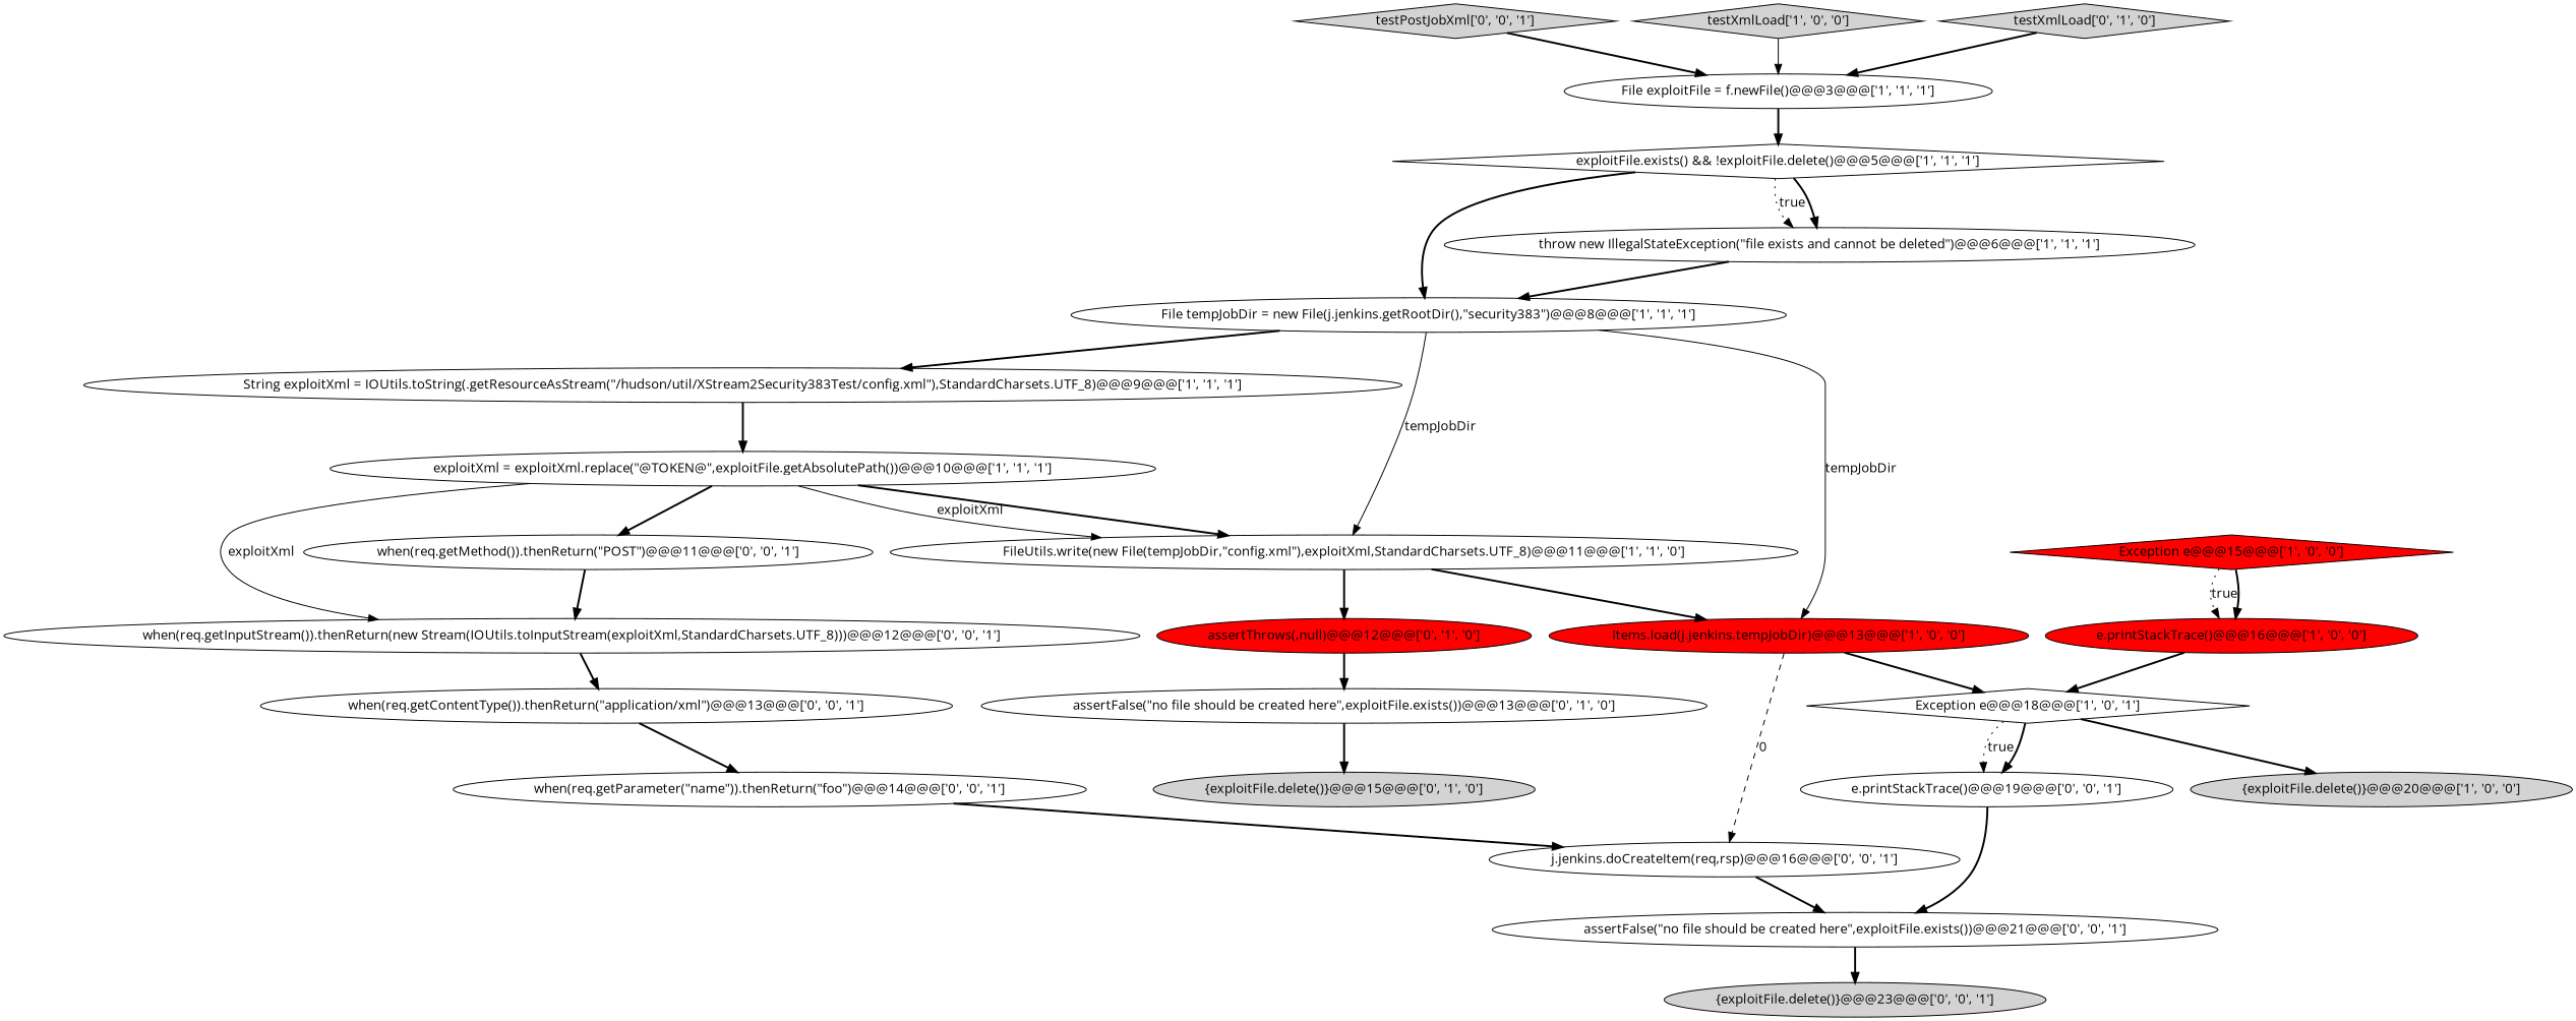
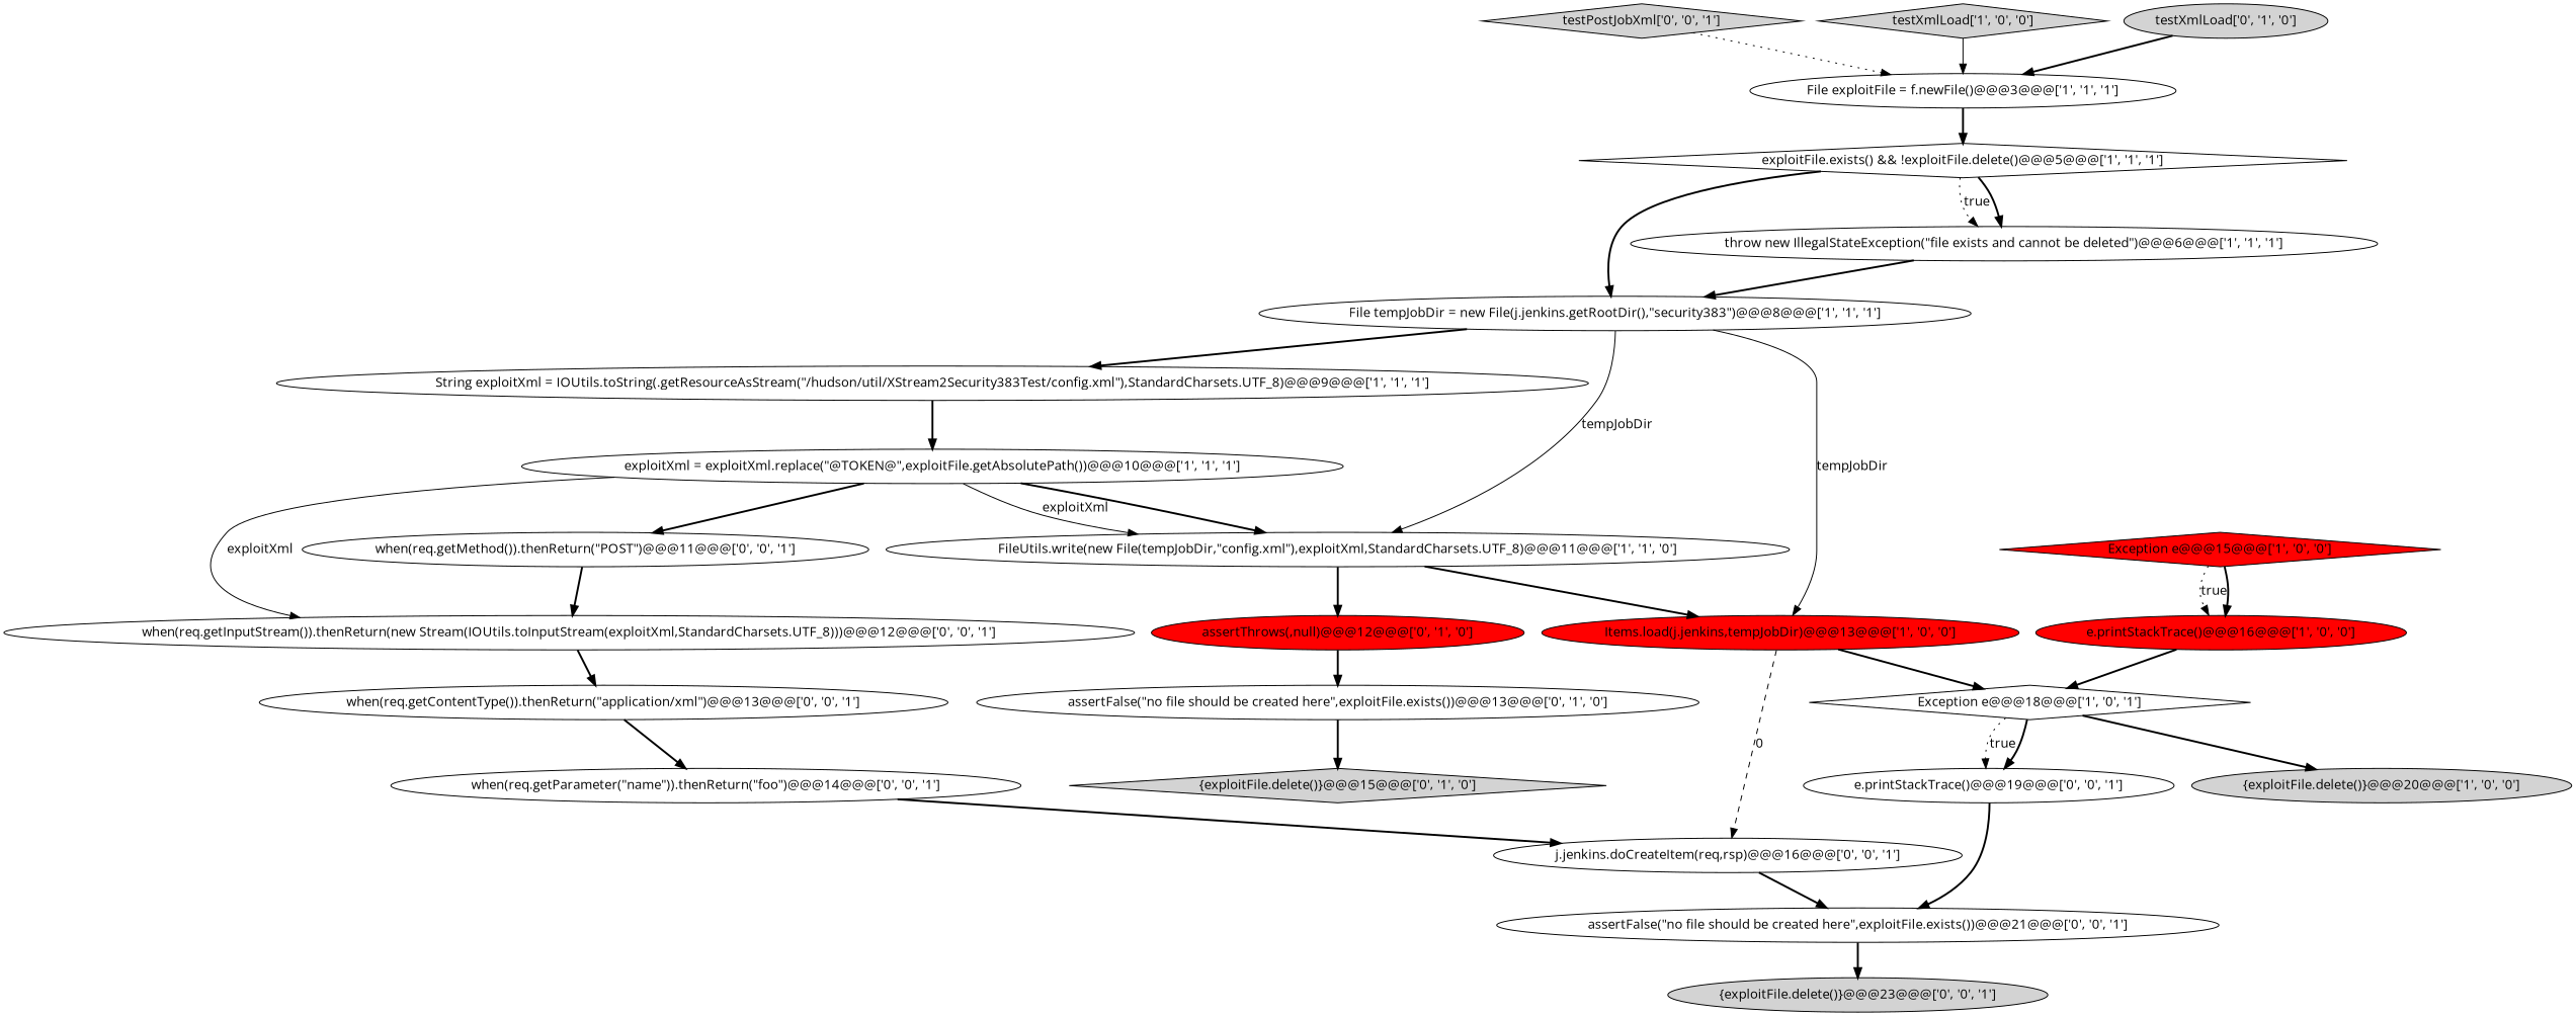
  digraph {
    fontname="Open Sans"
    node [fillcolor=white fontname="Open Sans" shape=ellipse style=filled]
    edge [fontname="Open Sans" style=bold]
    n1 [label="exploitFile.exists() && !exploitFile.delete()@@@5@@@['1', '1', '1']" shape=diamond]
    n2 [label="throw new IllegalStateException(\"file exists and cannot be deleted\")@@@6@@@['1', '1', '1']"]
    n3 [label="File tempJobDir = new File(j.jenkins.getRootDir(),\"security383\")@@@8@@@['1', '1', '1']"]
    n4 [label="FileUtils.write(new File(tempJobDir,\"config.xml\"),exploitXml,StandardCharsets.UTF_8)@@@11@@@['1', '1', '0']"]
    n5 [fillcolor=red label="Items.load(j.jenkins,tempJobDir)@@@13@@@['1', '0', '0']"]
    n6 [label="String exploitXml = IOUtils.toString(.getResourceAsStream(\"/hudson/util/XStream2Security383Test/config.xml\"),StandardCharsets.UTF_8)@@@9@@@['1', '1', '1']"]
    n7 [label="when(req.getContentType()).thenReturn(\"application/xml\")@@@13@@@['0', '0', '1']"]
    n8 [label="when(req.getParameter(\"name\")).thenReturn(\"foo\")@@@14@@@['0', '0', '1']"]
    n9 [label="j.jenkins.doCreateItem(req,rsp)@@@16@@@['0', '0', '1']"]
    n10 [fillcolor=red label="assertThrows(,null)@@@12@@@['0', '1', '0']"]
    n11 [label="assertFalse(\"no file should be created here\",exploitFile.exists())@@@13@@@['0', '1', '0']"]
    n12 [label="Exception e@@@18@@@['1', '0', '1']" shape=diamond]
    n13 [label="exploitXml = exploitXml.replace(\"@TOKEN@\",exploitFile.getAbsolutePath())@@@10@@@['1', '1', '1']"]
    n14 [label="when(req.getMethod()).thenReturn(\"POST\")@@@11@@@['0', '0', '1']"]
    n15 [label="when(req.getInputStream()).thenReturn(new Stream(IOUtils.toInputStream(exploitXml,StandardCharsets.UTF_8)))@@@12@@@['0', '0', '1']"]
    n16 [label="assertFalse(\"no file should be created here\",exploitFile.exists())@@@21@@@['0', '0', '1']"]
    n17 [fillcolor=lightgray label="{exploitFile.delete()}@@@23@@@['0', '0', '1']"]
    n18 [label="File exploitFile = f.newFile()@@@3@@@['1', '1', '1']"]
    n19 [fillcolor=lightgray label="testPostJobXml['0', '0', '1']" shape=diamond]
-   n20 [fillcolor=lightgray label="{exploitFile.delete()}@@@15@@@['0', '1', '0']"]
+   n20 [fillcolor=lightgray label="{exploitFile.delete()}@@@15@@@['0', '1', '0']" shape=diamond]
    n21 [fillcolor=red label="e.printStackTrace()@@@16@@@['1', '0', '0']"]
    n22 [fillcolor=lightgray label="{exploitFile.delete()}@@@20@@@['1', '0', '0']"]
    n23 [label="e.printStackTrace()@@@19@@@['0', '0', '1']"]
    n24 [fillcolor=red label="Exception e@@@15@@@['1', '0', '0']" shape=diamond]
    n25 [fillcolor=lightgray label="testXmlLoad['1', '0', '0']" shape=diamond]
-   n26 [fillcolor=lightgray label="testXmlLoad['0', '1', '0']" shape=diamond]
+   n26 [fillcolor=lightgray label="testXmlLoad['0', '1', '0']"]
    n1 -> n2 [label=true style=dotted]
    n1 -> n2
    n1 -> n3
    n2 -> n3
    n3 -> n4 [label=tempJobDir style=solid]
    n3 -> n5 [label=tempJobDir style=solid]
    n3 -> n6
    n4 -> n5
    n4 -> n10
    n5 -> n9 [label=0 style=dashed]
    n5 -> n12
    n6 -> n13
    n7 -> n8
    n8 -> n9
    n9 -> n16
    n10 -> n11
    n11 -> n20
    n12 -> n22
    n12 -> n23 [label=true style=dotted]
    n12 -> n23
    n13 -> n4
    n13 -> n4 [label=exploitXml style=solid]
    n13 -> n14
    n13 -> n15 [label=exploitXml style=solid]
    n14 -> n15
    n15 -> n7
    n16 -> n17
    n18 -> n1
-   n19 -> n18
+   n19 -> n18 [style=dotted]
    n21 -> n12
    n23 -> n16
    n24 -> n21 [label=true style=dotted]
    n24 -> n21
    n25 -> n18 [style=solid]
    n26 -> n18
  }
